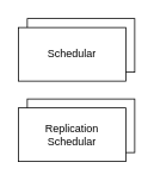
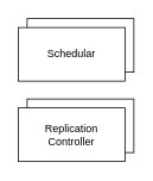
  <mxCell id="0" />
  <mxCell id="1" parent="0" />
  <mxCell id="2" value="Schedular" style="rounded=0;whiteSpace=wrap;html=1;" vertex="1" parent="1"><mxGeometry x="30" y="20" width="120" height="60" as="geometry" /></mxCell>
  <mxCell id="3" value="Schedular" style="rounded=0;whiteSpace=wrap;html=1;" vertex="1" parent="1"><mxGeometry x="20" y="30" width="120" height="60" as="geometry" /></mxCell>
  <mxCell id="4" value="Schedular" style="rounded=0;whiteSpace=wrap;html=1;" vertex="1" parent="1"><mxGeometry x="30" y="110" width="120" height="60" as="geometry" /></mxCell>
- <mxCell id="5" value="Replication&lt;br&gt;Schedular" style="rounded=0;whiteSpace=wrap;html=1;" vertex="1" parent="1"><mxGeometry x="20" y="120" width="120" height="60" as="geometry" /></mxCell>
+ <mxCell id="5" value="Replication&lt;br&gt;Controller" style="rounded=0;whiteSpace=wrap;html=1;" vertex="1" parent="1"><mxGeometry x="20" y="120" width="120" height="60" as="geometry" /></mxCell>
